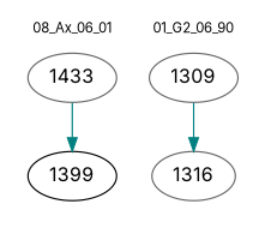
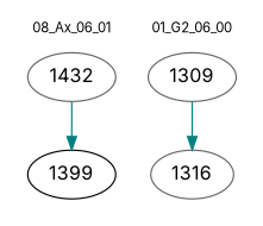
  digraph {
    fontname=Inter
    node [color=gray40 fontname=Inter]
    edge [color=teal fontname=Inter]
-   n1 [label=1433]
+   n1 [label=1432]
    n2 [color=black label=1399]
    n3 [label=1309]
    n4 [label=1316]
    subgraph cluster_1 {
      color=white
      fontsize=10
      label="08_Ax_06_01"
      n1
      n2
    }
    subgraph cluster_2 {
      color=white
      fontsize=10
-     label="01_G2_06_90"
+     label="01_G2_06_00"
      n3
      n4
    }
    n1 -> n2
    n3 -> n4
  }
